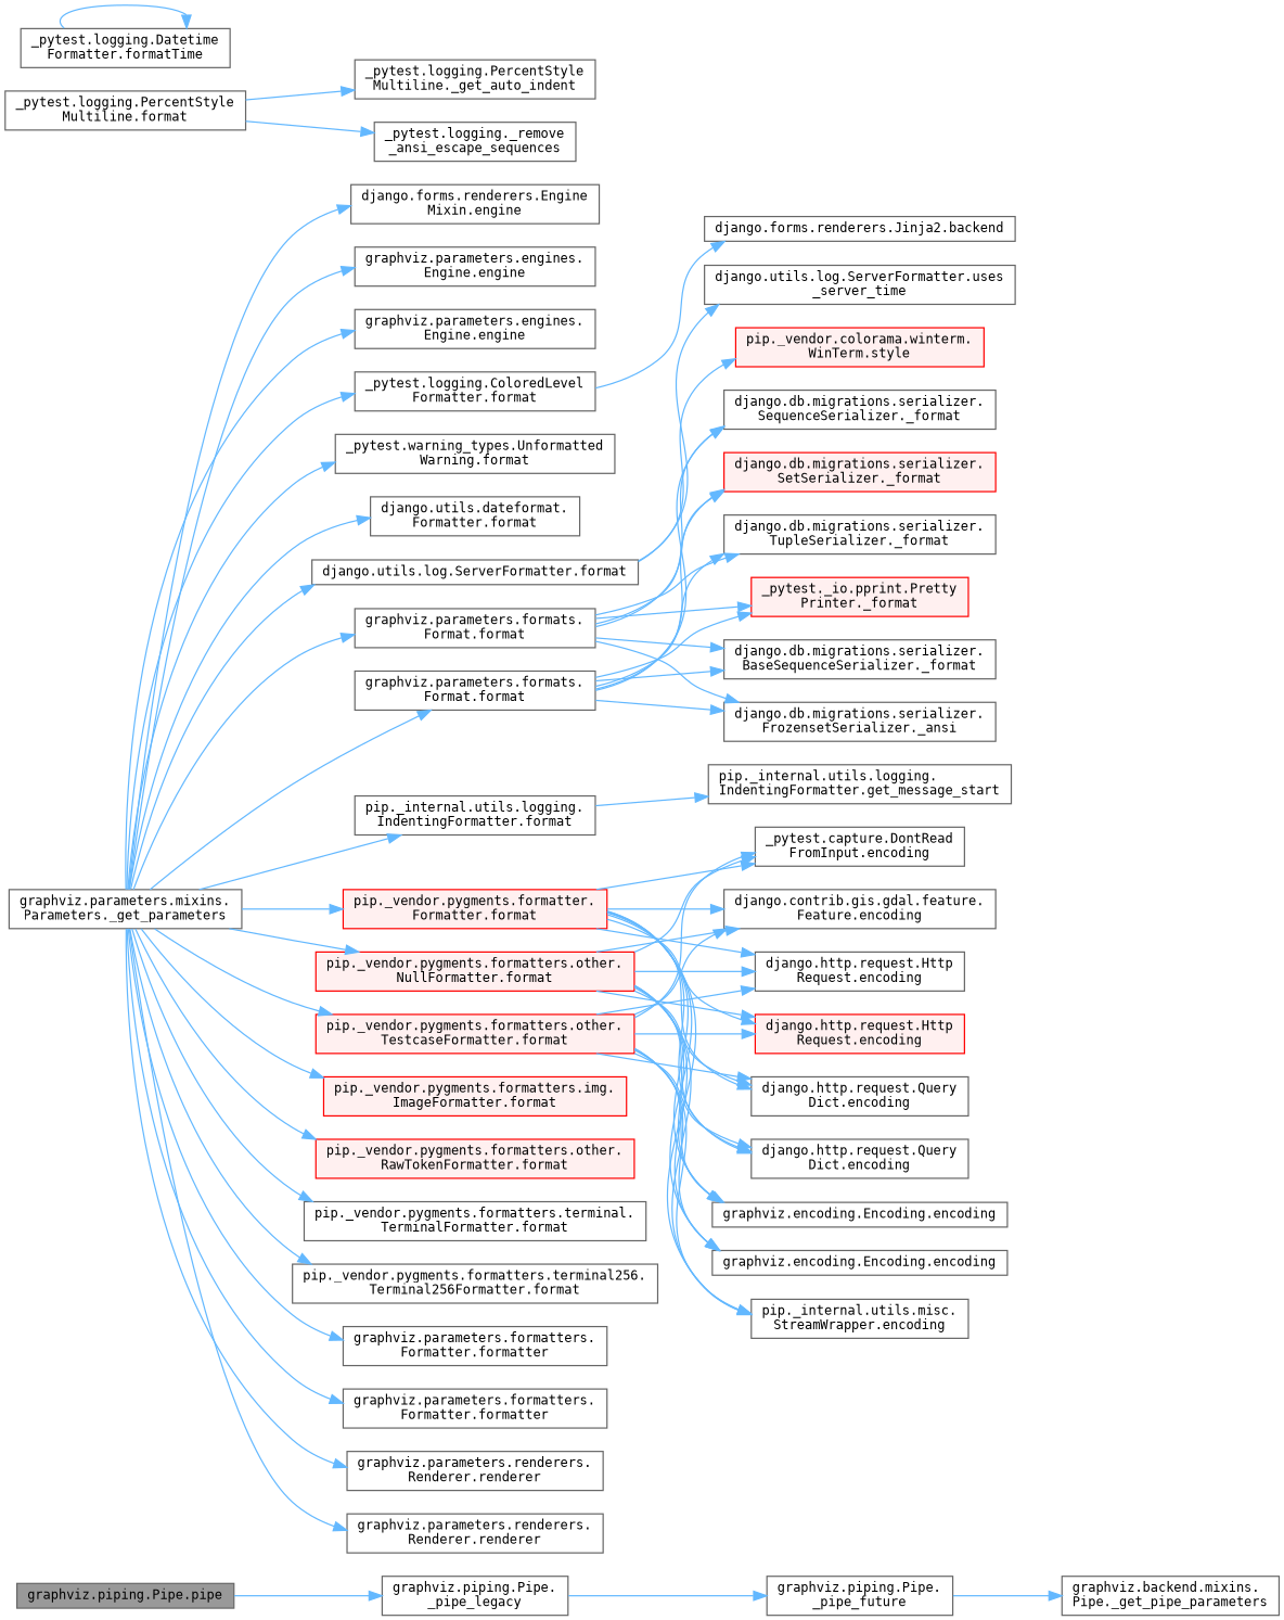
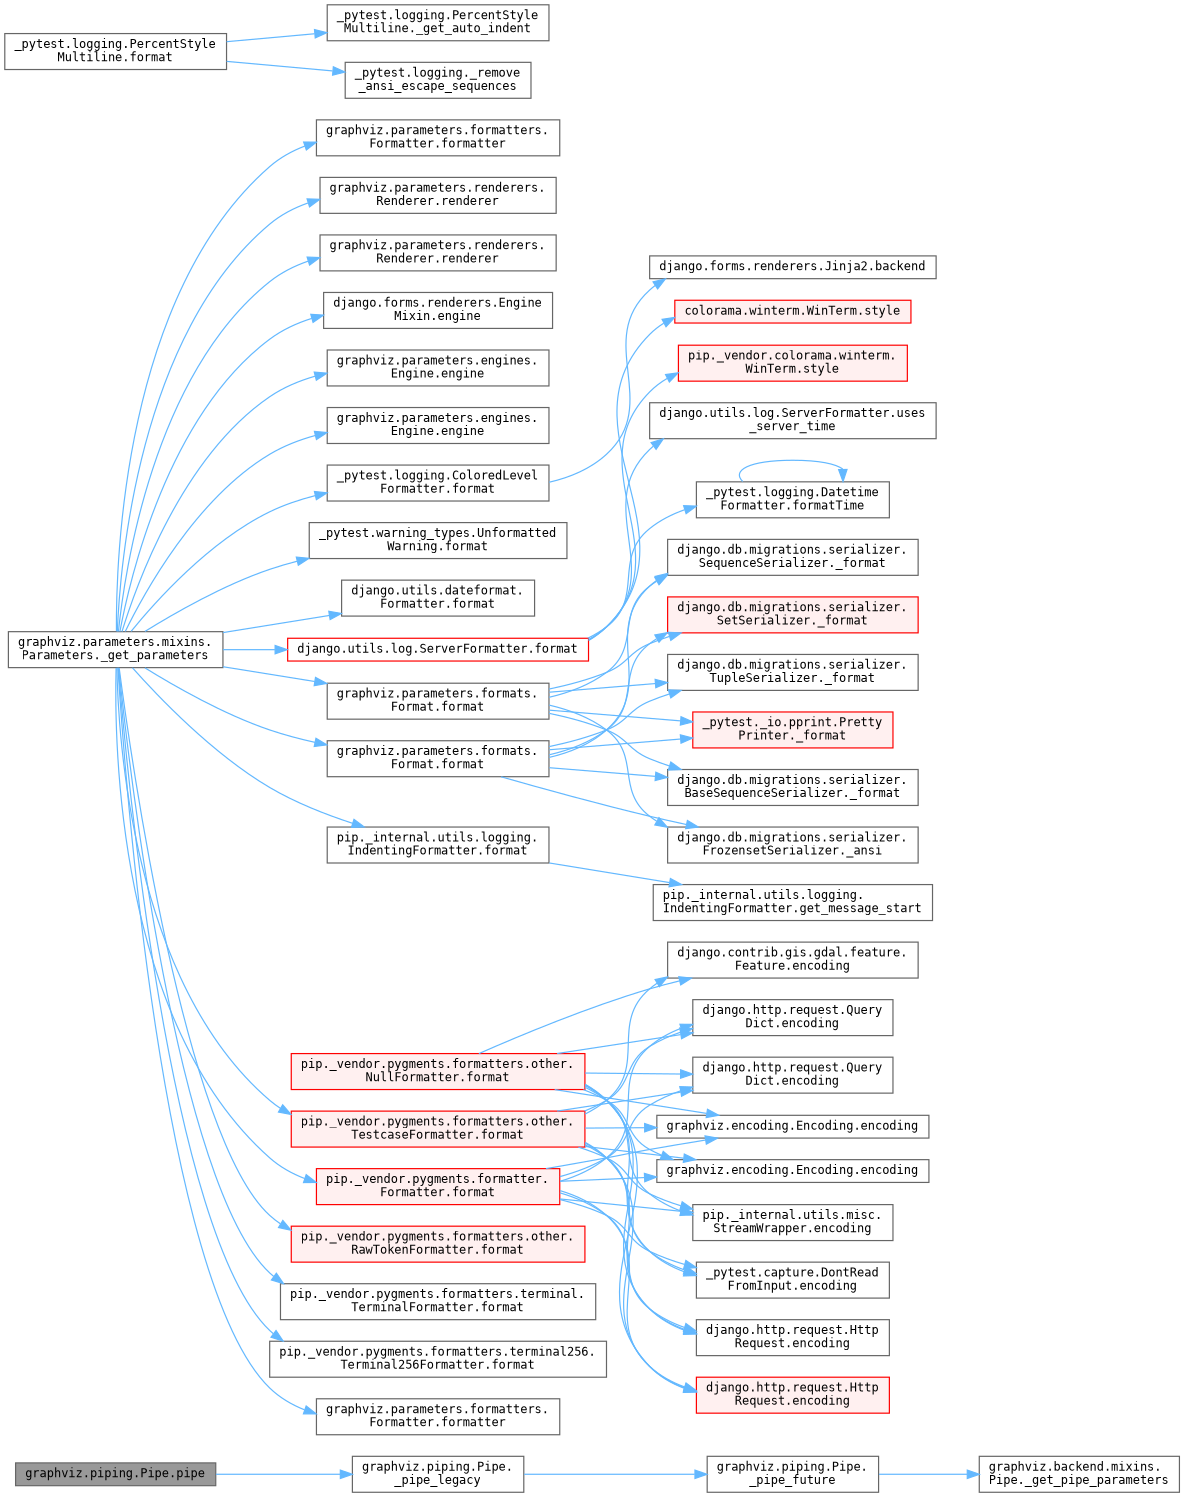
  digraph {
    fontname="DejaVu Sans Mono"
    rankdir=LR
    node [color=grey40 fillcolor=white fontname="DejaVu Sans Mono" fontsize=10 shape=box style=filled]
    edge [color=steelblue1 fontname="DejaVu Sans Mono" fontsize=10 labelfontname=Helvetica labelfontsize=10 style=solid]
    n1 [color=gray40 fillcolor=grey60 fontcolor=black height=0.2 label="graphviz.piping.Pipe.pipe" width=0.4]
    n2 [height=0.2 label="graphviz.piping.Pipe.\l_pipe_legacy" width=0.4]
    n3 [height=0.2 label="graphviz.piping.Pipe.\l_pipe_future" width=0.4]
    n4 [height=0.2 label="graphviz.backend.mixins.\lPipe._get_pipe_parameters" width=0.4]
    n5 [height=0.2 label="graphviz.parameters.mixins.\lParameters._get_parameters" width=0.4]
    n6 [height=0.2 label="django.forms.renderers.Engine\lMixin.engine" width=0.4]
    n7 [height=0.2 label="graphviz.parameters.engines.\lEngine.engine" width=0.4]
    n8 [height=0.2 label="graphviz.parameters.engines.\lEngine.engine" width=0.4]
    n9 [height=0.2 label="_pytest.logging.ColoredLevel\lFormatter.format" width=0.4]
    n10 [height=0.2 label="_pytest.warning_types.Unformatted\lWarning.format" width=0.4]
    n11 [height=0.2 label="django.utils.dateformat.\lFormatter.format" width=0.4]
-   n12 [height=0.2 label="django.utils.log.ServerFormatter.format" width=0.4]
+   n12 [color=red height=0.2 label="django.utils.log.ServerFormatter.format" width=0.4]
    n13 [height=0.2 label="graphviz.parameters.formats.\lFormat.format" width=0.4]
    n14 [height=0.2 label="graphviz.parameters.formats.\lFormat.format" width=0.4]
    n15 [height=0.2 label="pip._internal.utils.logging.\lIndentingFormatter.format" width=0.4]
    n16 [color=red fillcolor="#FFF0F0" height=0.2 label="pip._vendor.pygments.formatter.\lFormatter.format" width=0.4]
-   n17 [color=red fillcolor="#FFF0F0" height=0.2 label="pip._vendor.pygments.formatters.img.\lImageFormatter.format" width=0.4]
    n18 [color=red fillcolor="#FFF0F0" height=0.2 label="pip._vendor.pygments.formatters.other.\lNullFormatter.format" width=0.4]
    n19 [color=red fillcolor="#FFF0F0" height=0.2 label="pip._vendor.pygments.formatters.other.\lRawTokenFormatter.format" width=0.4]
    n20 [color=red fillcolor="#FFF0F0" height=0.2 label="pip._vendor.pygments.formatters.other.\lTestcaseFormatter.format" width=0.4]
    n21 [height=0.2 label="pip._vendor.pygments.formatters.terminal.\lTerminalFormatter.format" width=0.4]
    n22 [height=0.2 label="pip._vendor.pygments.formatters.terminal256.\lTerminal256Formatter.format" width=0.4]
    n23 [height=0.2 label="graphviz.parameters.formatters.\lFormatter.formatter" width=0.4]
    n24 [height=0.2 label="graphviz.parameters.formatters.\lFormatter.formatter" width=0.4]
    n25 [height=0.2 label="graphviz.parameters.renderers.\lRenderer.renderer" width=0.4]
    n26 [height=0.2 label="graphviz.parameters.renderers.\lRenderer.renderer" width=0.4]
    n27 [height=0.2 label="django.forms.renderers.Jinja2.backend" width=0.4]
    n28 [height=0.2 label="_pytest.logging.PercentStyle\lMultiline.format" width=0.4]
    n29 [height=0.2 label="_pytest.logging.PercentStyle\lMultiline._get_auto_indent" width=0.4]
    n30 [height=0.2 label="_pytest.logging._remove\l_ansi_escape_sequences" width=0.4]
    n31 [height=0.2 label="_pytest.logging.Datetime\lFormatter.formatTime" width=0.4]
+   n32 [color=red fillcolor="#FFF0F0" height=0.2 label="colorama.winterm.WinTerm.style" width=0.4]
    n33 [color=red fillcolor="#FFF0F0" height=0.2 label="pip._vendor.colorama.winterm.\lWinTerm.style" width=0.4]
    n34 [height=0.2 label="django.utils.log.ServerFormatter.uses\l_server_time" width=0.4]
    n35 [color=red fillcolor="#FFF0F0" height=0.2 label="_pytest._io.pprint.Pretty\lPrinter._format" width=0.4]
    n36 [height=0.2 label="django.db.migrations.serializer.\lBaseSequenceSerializer._format" width=0.4]
    n37 [height=0.2 label="django.db.migrations.serializer.\lFrozensetSerializer._ansi" width=0.4]
    n38 [height=0.2 label="django.db.migrations.serializer.\lSequenceSerializer._format" width=0.4]
    n39 [color=red fillcolor="#FFF0F0" height=0.2 label="django.db.migrations.serializer.\lSetSerializer._format" width=0.4]
    n40 [height=0.2 label="django.db.migrations.serializer.\lTupleSerializer._format" width=0.4]
    n41 [height=0.2 label="pip._internal.utils.logging.\lIndentingFormatter.get_message_start" width=0.4]
    n42 [height=0.2 label="_pytest.capture.DontRead\lFromInput.encoding" width=0.4]
    n43 [height=0.2 label="django.contrib.gis.gdal.feature.\lFeature.encoding" width=0.4]
    n44 [height=0.2 label="django.http.request.Http\lRequest.encoding" width=0.4]
    n45 [color=red fillcolor="#FFF0F0" height=0.2 label="django.http.request.Http\lRequest.encoding" width=0.4]
    n46 [height=0.2 label="django.http.request.Query\lDict.encoding" width=0.4]
    n47 [height=0.2 label="django.http.request.Query\lDict.encoding" width=0.4]
    n48 [height=0.2 label="graphviz.encoding.Encoding.encoding" width=0.4]
    n49 [height=0.2 label="graphviz.encoding.Encoding.encoding" width=0.4]
    n50 [height=0.2 label="pip._internal.utils.misc.\lStreamWrapper.encoding" width=0.4]
    n1 -> n2
    n2 -> n3
    n3 -> n4
    n5 -> n6
    n5 -> n7
    n5 -> n8
    n5 -> n9
    n5 -> n10
    n5 -> n11
    n5 -> n12
    n5 -> n13
    n5 -> n14
    n5 -> n15
    n5 -> n16
-   n5 -> n17
-   n5 -> n18
    n5 -> n19
    n5 -> n20
    n5 -> n21
    n5 -> n22
    n5 -> n23
    n5 -> n24
    n5 -> n25
    n5 -> n26
    n9 -> n27
+   n12 -> n31
+   n12 -> n32
    n12 -> n33
    n12 -> n34
    n13 -> n35
    n13 -> n36
    n13 -> n37
    n13 -> n38
    n13 -> n39
    n13 -> n40
    n14 -> n35
    n14 -> n36
    n14 -> n37
    n14 -> n38
    n14 -> n39
    n14 -> n40
    n15 -> n41
    n16 -> n42
-   n16 -> n43
    n16 -> n44
    n16 -> n45
    n16 -> n46
    n16 -> n47
    n16 -> n48
    n16 -> n49
    n16 -> n50
    n18 -> n42
    n18 -> n43
    n18 -> n44
    n18 -> n45
    n18 -> n46
    n18 -> n47
    n18 -> n48
    n18 -> n49
    n18 -> n50
    n20 -> n42
    n20 -> n43
    n20 -> n44
    n20 -> n45
    n20 -> n46
    n20 -> n47
    n20 -> n48
    n20 -> n49
    n20 -> n50
    n28 -> n29
    n28 -> n30
    n31 -> n31
  }
